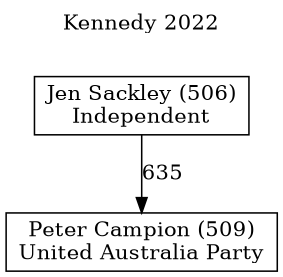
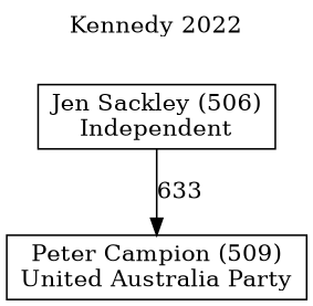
  digraph {
    label="Kennedy 2022"
    labelloc=t
    mclimit=10
    node [shape=box]
    n1 [label="Peter Campion (509)\nUnited Australia Party"]
    n2 [label="Jen Sackley (506)\nIndependent"]
-   n2 -> n1 [label=635]
+   n2 -> n1 [label=633]
  }
